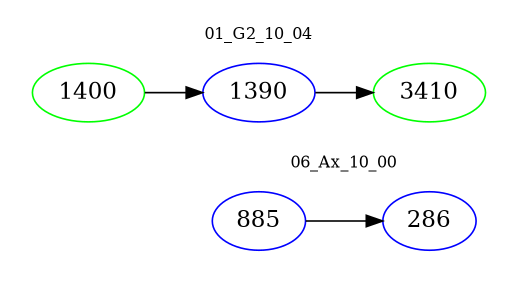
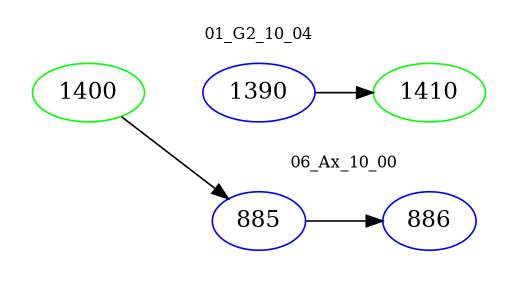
  digraph {
    rankdir=LR
    node [color=blue]
    edge [color=black]
    n1 [label=885]
-   n2 [label=286]
+   n2 [label=886]
    n3 [color=green label=1400]
    n4 [label=1390]
-   n5 [color=green label=3410]
+   n5 [color=green label=1410]
    subgraph cluster_1 {
      color=white
      fontsize=10
      label="06_Ax_10_00"
      n1
      n2
    }
    subgraph cluster_2 {
      color=white
      fontsize=10
      label="01_G2_10_04"
      n3
      n4
      n5
    }
    n1 -> n2
-   n3 -> n4
+   n3 -> n1
    n4 -> n5
  }
